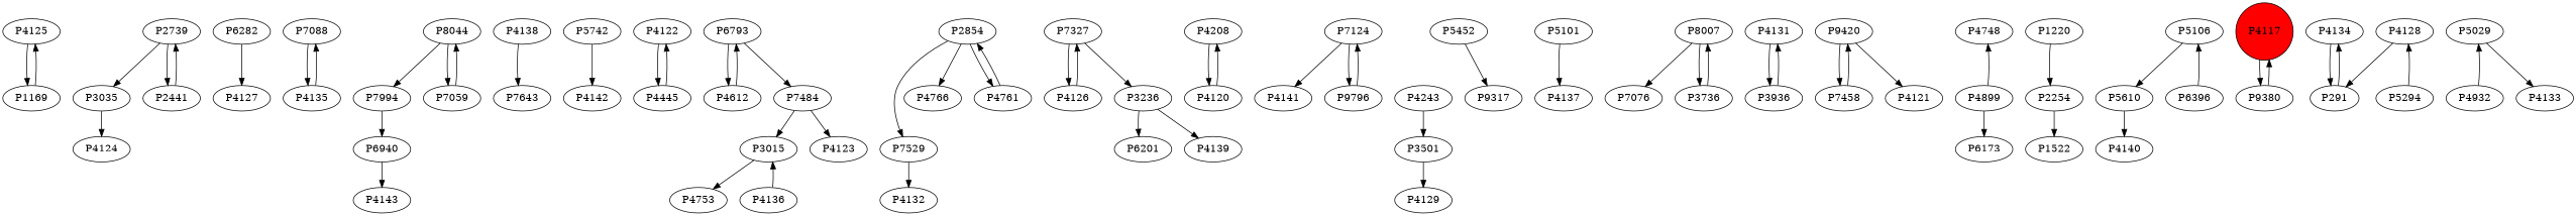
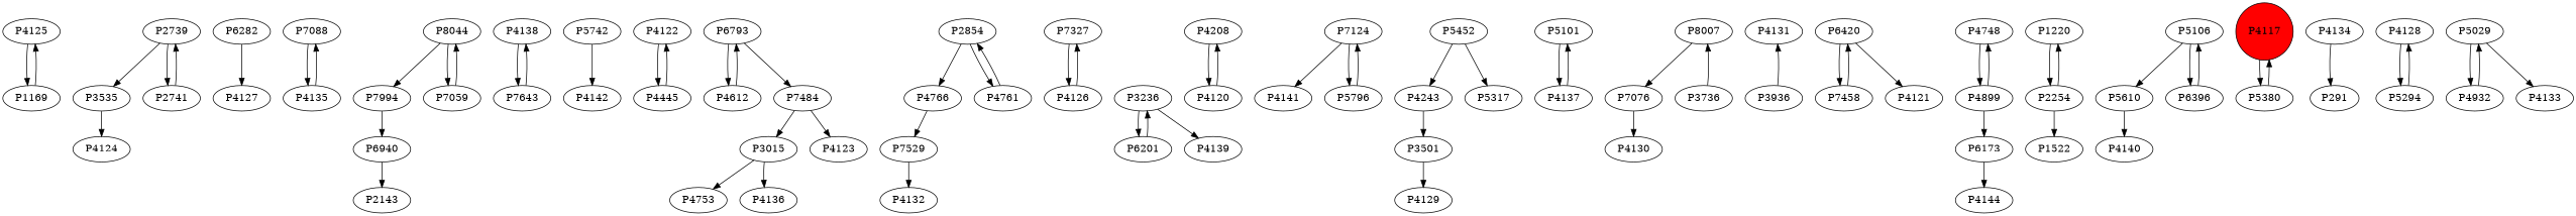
  digraph {
    P4125
    P1169
-   P3035
+   P3035 [label=P3535]
    P4124
    P6282
    P4127
    P7088
    P4135
    P7994
    P6940
-   P4143
+   P4143 [label=P2143]
    P4138
    P7643
    P5742
    P4142
    P4122
    P4445
    P2739
-   P2741 [label=P2441]
+   P2741
    P6793
    P4612
    P7484
    P3015
    P4123
    P4753
    P4136
    P7529
    P4132
    P7327
    P4126
    P6201
    P3236
    P4139
    P4208
    P4120
    P7124
    P4141
-   P5796 [label=P9796]
+   P5796
    P3501
    P4129
    P5101
    P4137
    P7076
+   P4130
    P4131
    P3936
-   P6420 [label=P9420]
+   P6420
    P7458
    P4121
    P4748
    P4899
    P6173
+   P4144
    P1220
    P2254
    P1522
    P5610
    P4140
    P4117 [fillcolor=red shape=circle style=filled]
-   P5380 [label=P9380]
+   P5380
    P5106
    P6396
    P4134
    P291
    P8007
    P3736
    P5294
    P4128
    P4766
    n70 [label=P8044]
    P7059
    P5029
    P4932
    P4133
    n75 [label=P2854]
    P4761
    P5452
    P4243
-   P5317 [label=P9317]
+   P5317
    P4125 -> P1169
    P1169 -> P4125
    P3035 -> P4124
    P6282 -> P4127
    P7088 -> P4135
    P4135 -> P7088
    P7994 -> P6940
    P6940 -> P4143
    P4138 -> P7643
+   P7643 -> P4138
    P5742 -> P4142
    P4122 -> P4445
    P4445 -> P4122
    P2739 -> P3035
    P2739 -> P2741
    P2741 -> P2739
    P6793 -> P4612
    P6793 -> P7484
    P4612 -> P6793
    P7484 -> P3015
    P7484 -> P4123
    P3015 -> P4753
-   P4136 -> P3015
+   P3015 -> P4136
    P7529 -> P4132
    P7327 -> P4126
    P4126 -> P7327
-   P7327 -> P3236
+   P6201 -> P3236
    P3236 -> P6201
    P3236 -> P4139
    P4208 -> P4120
    P4120 -> P4208
    P7124 -> P4141
    P7124 -> P5796
    P5796 -> P7124
    P3501 -> P4129
    P5101 -> P4137
-   P4131 -> P3936
+   P4137 -> P5101
+   P7076 -> P4130
    P3936 -> P4131
    P6420 -> P7458
    P6420 -> P4121
    P7458 -> P6420
+   P4748 -> P4899
    P4899 -> P4748
    P4899 -> P6173
+   P6173 -> P4144
    P1220 -> P2254
+   P2254 -> P1220
    P2254 -> P1522
    P5610 -> P4140
    P4117 -> P5380
    P5380 -> P4117
    P5106 -> P5610
+   P5106 -> P6396
    P6396 -> P5106
    P4134 -> P291
-   P291 -> P4134
    P8007 -> P7076
-   P8007 -> P3736
    P3736 -> P8007
    P5294 -> P4128
-   P4128 -> P291
-   n75 -> P7529
+   P4128 -> P5294
+   P4766 -> P7529
    n70 -> P7994
    n70 -> P7059
    P7059 -> n70
+   P5029 -> P4932
    P5029 -> P4133
    P4932 -> P5029
    n75 -> P4766
    n75 -> P4761
    P4761 -> n75
+   P5452 -> P4243
    P5452 -> P5317
    P4243 -> P3501
  }
